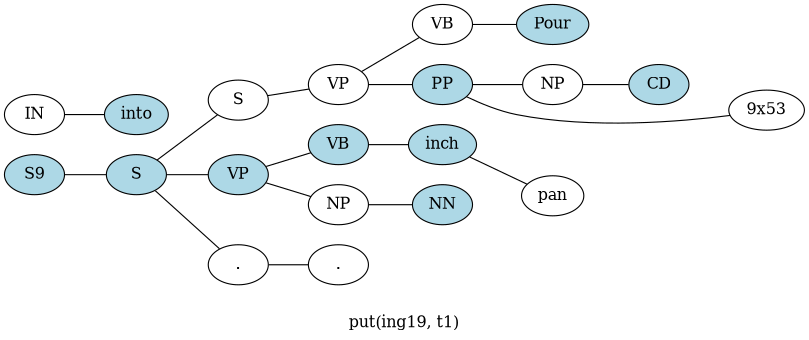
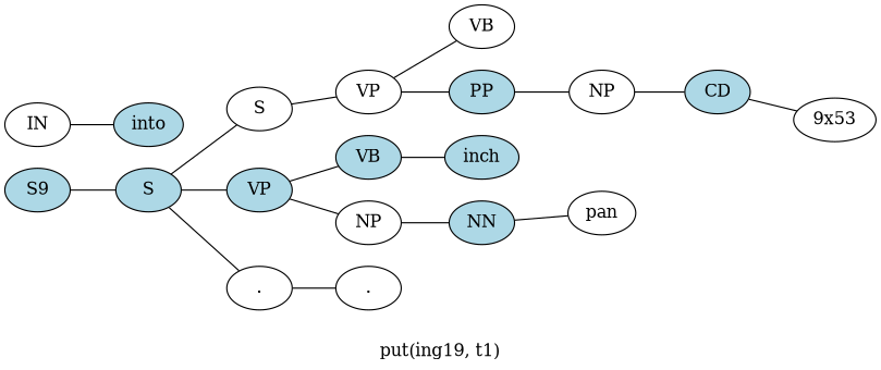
  graph {
    label="put(ing19, t1)"
    rankdir=LR
    node [fillcolor=lightblue style=filled]
    n1 [label=S9]
    n2 [label=S]
    n3 [fillcolor=white label=S]
    n4 [label=VP]
    n5 [fillcolor=white label="."]
    n6 [fillcolor=white label=VP]
    n7 [label=VB]
    n8 [fillcolor=white label=NP]
    n9 [fillcolor=white label="."]
    n10 [fillcolor=white label=VB]
    n11 [label=PP]
-   n12 [label=Pour]
    n13 [fillcolor=white label=NP]
    n14 [fillcolor=white label=IN]
    n15 [label=into]
    n16 [label=CD]
    n17 [fillcolor=white label="9x53"]
    n18 [label=inch]
    n19 [label=NN]
    n20 [fillcolor=white label=pan]
    n1 -- n2
    n2 -- n3
    n2 -- n4
    n2 -- n5
    n3 -- n6
    n4 -- n7
    n4 -- n8
    n5 -- n9
    n6 -- n10
    n6 -- n11
    n7 -- n18
    n8 -- n19
-   n10 -- n12
    n11 -- n13
    n13 -- n16
    n14 -- n15
-   n11 -- n17
-   n18 -- n20
+   n16 -- n17
+   n19 -- n20
  }
